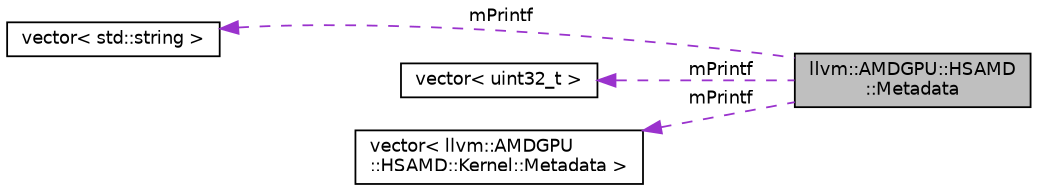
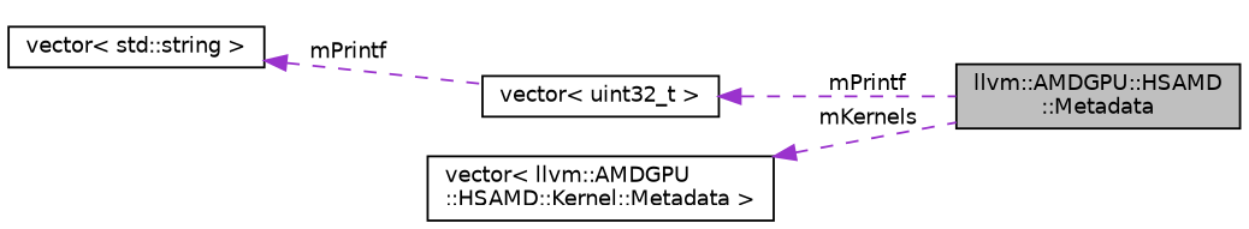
  digraph {
    rankdir=LR
    node [color=black fontname=Helvetica fontsize=10 shape=box]
    edge [color=darkorchid3 dir=back fontname=Helvetica fontsize=10 labelfontname=Helvetica labelfontsize=10 style=dashed]
    n1 [fillcolor=grey75 fontcolor=black height=0.2 label="llvm::AMDGPU::HSAMD\l::Metadata" style=filled width=0.4]
    n2 [height=0.2 label="vector\< uint32_t \>" width=0.4]
    n3 [height=0.2 label="vector\< std::string \>" width=0.4]
    n4 [height=0.2 label="vector\< llvm::AMDGPU\l::HSAMD::Kernel::Metadata \>" width=0.4]
    n2 -> n1 [label=" mPrintf"]
-   n3 -> n1 [label=" mPrintf"]
-   n4 -> n1 [label=" mPrintf"]
+   n3 -> n2 [label=" mPrintf"]
+   n4 -> n1 [label=" mKernels"]
  }
